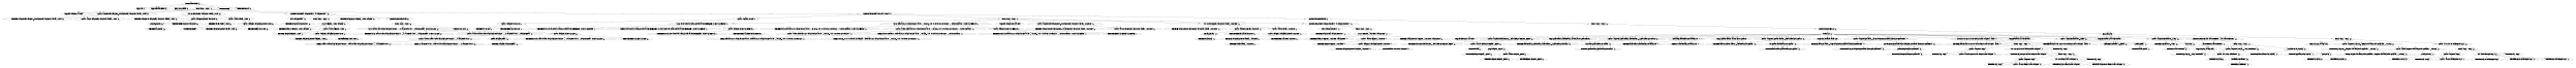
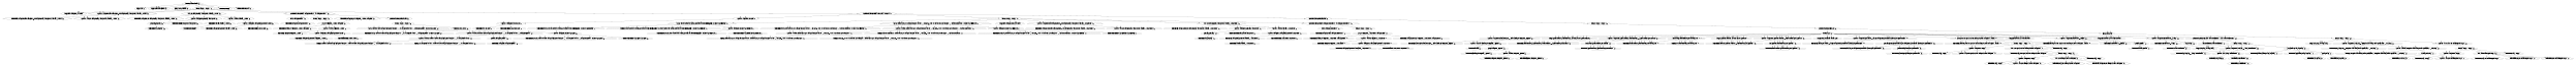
  digraph {
    n1 [label=<(METHOD,addVendorFiles)<SUB>457</SUB>>]
    n2 [label=<(PARAM,this)<SUB>457</SUB>>]
    n3 [label=<(PARAM,Hashtable ejbFiles)<SUB>457</SUB>>]
    n4 [label=<(PARAM,String ddPrefix)<SUB>457</SUB>>]
    n5 [label=<(BLOCK,&lt;empty&gt;,&lt;empty&gt;)<SUB>457</SUB>>]
    n6 [label=<(MODIFIER,VIRTUAL)>]
    n7 [label=<(METHOD_RETURN,void)<SUB>457</SUB>>]
    n8 [label=<(LOCAL,File weblogicDD: java.io.File)>]
    n9 [label=<(&lt;operator&gt;.assignment,File weblogicDD = new File(getConfig().descriptorDir, ddPrefix + WL_DD))<SUB>458</SUB>>]
    n10 [label=<(&lt;init&gt;,new File(getConfig().descriptorDir, ddPrefix + WL_DD))<SUB>458</SUB>>]
    n11 [label=<(CONTROL_STRUCTURE,if (weblogicDD.exists()),if (weblogicDD.exists()))<SUB>460</SUB>>]
    n12 [label=<(CONTROL_STRUCTURE,if (!newCMP),if (!newCMP))<SUB>470</SUB>>]
    n13 [label=<(MODIFIER,PROTECTED)>]
    n14 [label=<(IDENTIFIER,weblogicDD,File weblogicDD = new File(getConfig().descriptorDir, ddPrefix + WL_DD))<SUB>458</SUB>>]
    n15 [label=<(&lt;operator&gt;.alloc,new File(getConfig().descriptorDir, ddPrefix + WL_DD))<SUB>458</SUB>>]
    n16 [label=<(IDENTIFIER,weblogicDD,new File(getConfig().descriptorDir, ddPrefix + WL_DD))<SUB>458</SUB>>]
    n17 [label=<(&lt;operator&gt;.fieldAccess,getConfig().descriptorDir)<SUB>458</SUB>>]
    n18 [label=<(&lt;operator&gt;.addition,ddPrefix + WL_DD)<SUB>458</SUB>>]
    n19 [label=<(exists,weblogicDD.exists())<SUB>460</SUB>>]
    n20 [label=<(BLOCK,&lt;empty&gt;,&lt;empty&gt;)<SUB>460</SUB>>]
    n21 [label=<(CONTROL_STRUCTURE,else,else)<SUB>463</SUB>>]
    n22 [label=<(&lt;operator&gt;.logicalNot,!newCMP)<SUB>470</SUB>>]
    n23 [label=<(BLOCK,&lt;empty&gt;,&lt;empty&gt;)<SUB>470</SUB>>]
    n24 [label=<(CONTROL_STRUCTURE,else,else)<SUB>482</SUB>>]
    n25 [label=<(getConfig,getConfig())<SUB>458</SUB>>]
    n26 [label=<(FIELD_IDENTIFIER,descriptorDir,descriptorDir)<SUB>458</SUB>>]
    n27 [label=<(IDENTIFIER,ddPrefix,ddPrefix + WL_DD)<SUB>458</SUB>>]
    n28 [label=<(&lt;operator&gt;.fieldAccess,WeblogicDeploymentTool.WL_DD)<SUB>458</SUB>>]
    n29 [label=<(IDENTIFIER,this,getConfig())<SUB>458</SUB>>]
    n30 [label=<(IDENTIFIER,WeblogicDeploymentTool,ddPrefix + WL_DD)<SUB>458</SUB>>]
    n31 [label=<(FIELD_IDENTIFIER,WL_DD,WL_DD)<SUB>458</SUB>>]
    n32 [label=<(IDENTIFIER,weblogicDD,weblogicDD.exists())<SUB>460</SUB>>]
    n33 [label=<(put,put(META_DIR + WL_DD, weblogicDD))<SUB>461</SUB>>]
    n34 [label=<(BLOCK,&lt;empty&gt;,&lt;empty&gt;)<SUB>463</SUB>>]
    n35 [label=<(IDENTIFIER,ejbFiles,put(META_DIR + WL_DD, weblogicDD))<SUB>461</SUB>>]
    n36 [label=<(&lt;operator&gt;.addition,META_DIR + WL_DD)<SUB>461</SUB>>]
    n37 [label=<(IDENTIFIER,META_DIR,META_DIR + WL_DD)<SUB>461</SUB>>]
    n38 [label=<(&lt;operator&gt;.fieldAccess,WeblogicDeploymentTool.WL_DD)<SUB>461</SUB>>]
    n39 [label=<(IDENTIFIER,weblogicDD,put(META_DIR + WL_DD, weblogicDD))<SUB>462</SUB>>]
    n40 [label=<(IDENTIFIER,WeblogicDeploymentTool,META_DIR + WL_DD)<SUB>461</SUB>>]
    n41 [label=<(FIELD_IDENTIFIER,WL_DD,WL_DD)<SUB>461</SUB>>]
    n42 [label=<(log,log(&quot;Unable to locate weblogic deployment descriptor. &quot; + &quot;It was expected to be in &quot; + weblogicDD.getPath(), Project.MSG_WARN))<SUB>464</SUB>>]
    n43 [label=<(RETURN,return;,return;)<SUB>467</SUB>>]
    n44 [label=<(IDENTIFIER,this,log(&quot;Unable to locate weblogic deployment descriptor. &quot; + &quot;It was expected to be in &quot; + weblogicDD.getPath(), Project.MSG_WARN))<SUB>464</SUB>>]
    n45 [label=<(&lt;operator&gt;.addition,&quot;Unable to locate weblogic deployment descriptor. &quot; + &quot;It was expected to be in &quot; + weblogicDD.getPath())<SUB>464</SUB>>]
    n46 [label=<(&lt;operator&gt;.fieldAccess,Project.MSG_WARN)<SUB>466</SUB>>]
    n47 [label=<(&lt;operator&gt;.addition,&quot;Unable to locate weblogic deployment descriptor. &quot; + &quot;It was expected to be in &quot;)<SUB>464</SUB>>]
    n48 [label=<(getPath,weblogicDD.getPath())<SUB>466</SUB>>]
    n49 [label=<(IDENTIFIER,Project,log(&quot;Unable to locate weblogic deployment descriptor. &quot; + &quot;It was expected to be in &quot; + weblogicDD.getPath(), Project.MSG_WARN))<SUB>466</SUB>>]
    n50 [label=<(FIELD_IDENTIFIER,MSG_WARN,MSG_WARN)<SUB>466</SUB>>]
    n51 [label=<(LITERAL,&quot;Unable to locate weblogic deployment descriptor. &quot;,&quot;Unable to locate weblogic deployment descriptor. &quot; + &quot;It was expected to be in &quot;)<SUB>464</SUB>>]
    n52 [label=<(LITERAL,&quot;It was expected to be in &quot;,&quot;Unable to locate weblogic deployment descriptor. &quot; + &quot;It was expected to be in &quot;)<SUB>465</SUB>>]
    n53 [label=<(IDENTIFIER,weblogicDD,weblogicDD.getPath())<SUB>466</SUB>>]
    n54 [label=<(&lt;operator&gt;.fieldAccess,this.newCMP)<SUB>470</SUB>>]
    n55 [label=<(log,log(&quot;The old method for locating CMP files has been DEPRECATED.&quot;, Project.MSG_VERBOSE))<SUB>471</SUB>>]
    n56 [label=<(log,log(&quot;Please adjust your weblogic descriptor and set &quot; + &quot;newCMP=\&quot;true\&quot; to use the new CMP descriptor &quot; + &quot;inclusion mechanism. &quot;, Project.MSG_VERBOSE))<SUB>472</SUB>>]
    n57 [label=<(LOCAL,File weblogicCMPDD: java.io.File)>]
    n58 [label=<(&lt;operator&gt;.assignment,File weblogicCMPDD = new File(getConfig().descriptorDir, ddPrefix + WL_CMP_DD))<SUB>476</SUB>>]
    n59 [label=<(&lt;init&gt;,new File(getConfig().descriptorDir, ddPrefix + WL_CMP_DD))<SUB>476</SUB>>]
    n60 [label=<(CONTROL_STRUCTURE,if (weblogicCMPDD.exists()),if (weblogicCMPDD.exists()))<SUB>478</SUB>>]
    n61 [label=<(BLOCK,&lt;empty&gt;,&lt;empty&gt;)<SUB>482</SUB>>]
    n62 [label=<(IDENTIFIER,this,!newCMP)<SUB>470</SUB>>]
    n63 [label=<(FIELD_IDENTIFIER,newCMP,newCMP)<SUB>470</SUB>>]
    n64 [label=<(IDENTIFIER,this,log(&quot;The old method for locating CMP files has been DEPRECATED.&quot;, Project.MSG_VERBOSE))<SUB>471</SUB>>]
    n65 [label=<(LITERAL,&quot;The old method for locating CMP files has been DEPRECATED.&quot;,log(&quot;The old method for locating CMP files has been DEPRECATED.&quot;, Project.MSG_VERBOSE))<SUB>471</SUB>>]
    n66 [label=<(&lt;operator&gt;.fieldAccess,Project.MSG_VERBOSE)<SUB>471</SUB>>]
    n67 [label=<(IDENTIFIER,this,log(&quot;Please adjust your weblogic descriptor and set &quot; + &quot;newCMP=\&quot;true\&quot; to use the new CMP descriptor &quot; + &quot;inclusion mechanism. &quot;, Project.MSG_VERBOSE))<SUB>472</SUB>>]
    n68 [label=<(&lt;operator&gt;.addition,&quot;Please adjust your weblogic descriptor and set &quot; + &quot;newCMP=\&quot;true\&quot; to use the new CMP descriptor &quot; + &quot;inclusion mechanism. &quot;)<SUB>472</SUB>>]
    n69 [label=<(&lt;operator&gt;.fieldAccess,Project.MSG_VERBOSE)<SUB>474</SUB>>]
    n70 [label=<(IDENTIFIER,weblogicCMPDD,File weblogicCMPDD = new File(getConfig().descriptorDir, ddPrefix + WL_CMP_DD))<SUB>476</SUB>>]
    n71 [label=<(&lt;operator&gt;.alloc,new File(getConfig().descriptorDir, ddPrefix + WL_CMP_DD))<SUB>476</SUB>>]
    n72 [label=<(IDENTIFIER,weblogicCMPDD,new File(getConfig().descriptorDir, ddPrefix + WL_CMP_DD))<SUB>476</SUB>>]
    n73 [label=<(&lt;operator&gt;.fieldAccess,getConfig().descriptorDir)<SUB>476</SUB>>]
    n74 [label=<(&lt;operator&gt;.addition,ddPrefix + WL_CMP_DD)<SUB>476</SUB>>]
    n75 [label=<(exists,weblogicCMPDD.exists())<SUB>478</SUB>>]
    n76 [label=<(BLOCK,&lt;empty&gt;,&lt;empty&gt;)<SUB>478</SUB>>]
    n77 [label=<(IDENTIFIER,Project,log(&quot;The old method for locating CMP files has been DEPRECATED.&quot;, Project.MSG_VERBOSE))<SUB>471</SUB>>]
    n78 [label=<(FIELD_IDENTIFIER,MSG_VERBOSE,MSG_VERBOSE)<SUB>471</SUB>>]
    n79 [label=<(&lt;operator&gt;.addition,&quot;Please adjust your weblogic descriptor and set &quot; + &quot;newCMP=\&quot;true\&quot; to use the new CMP descriptor &quot;)<SUB>472</SUB>>]
    n80 [label=<(LITERAL,&quot;inclusion mechanism. &quot;,&quot;Please adjust your weblogic descriptor and set &quot; + &quot;newCMP=\&quot;true\&quot; to use the new CMP descriptor &quot; + &quot;inclusion mechanism. &quot;)<SUB>474</SUB>>]
    n81 [label=<(IDENTIFIER,Project,log(&quot;Please adjust your weblogic descriptor and set &quot; + &quot;newCMP=\&quot;true\&quot; to use the new CMP descriptor &quot; + &quot;inclusion mechanism. &quot;, Project.MSG_VERBOSE))<SUB>474</SUB>>]
    n82 [label=<(FIELD_IDENTIFIER,MSG_VERBOSE,MSG_VERBOSE)<SUB>474</SUB>>]
    n83 [label=<(LITERAL,&quot;Please adjust your weblogic descriptor and set &quot;,&quot;Please adjust your weblogic descriptor and set &quot; + &quot;newCMP=\&quot;true\&quot; to use the new CMP descriptor &quot;)<SUB>472</SUB>>]
    n84 [label=<(LITERAL,&quot;newCMP=\&quot;true\&quot; to use the new CMP descriptor &quot;,&quot;Please adjust your weblogic descriptor and set &quot; + &quot;newCMP=\&quot;true\&quot; to use the new CMP descriptor &quot;)<SUB>473</SUB>>]
    n85 [label=<(getConfig,getConfig())<SUB>476</SUB>>]
    n86 [label=<(FIELD_IDENTIFIER,descriptorDir,descriptorDir)<SUB>476</SUB>>]
    n87 [label=<(&lt;operator&gt;.fieldAccess,WeblogicDeploymentTool.WL_CMP_DD)<SUB>476</SUB>>]
    n88 [label=<(IDENTIFIER,this,getConfig())<SUB>476</SUB>>]
    n89 [label=<(IDENTIFIER,ddPrefix,ddPrefix + WL_CMP_DD)<SUB>476</SUB>>]
    n90 [label=<(IDENTIFIER,WeblogicDeploymentTool,ddPrefix + WL_CMP_DD)<SUB>476</SUB>>]
    n91 [label=<(FIELD_IDENTIFIER,WL_CMP_DD,WL_CMP_DD)<SUB>476</SUB>>]
    n92 [label=<(IDENTIFIER,weblogicCMPDD,weblogicCMPDD.exists())<SUB>478</SUB>>]
    n93 [label=<(put,put(META_DIR + WL_CMP_DD, weblogicCMPDD))<SUB>479</SUB>>]
    n94 [label=<(IDENTIFIER,ejbFiles,put(META_DIR + WL_CMP_DD, weblogicCMPDD))<SUB>479</SUB>>]
    n95 [label=<(&lt;operator&gt;.addition,META_DIR + WL_CMP_DD)<SUB>479</SUB>>]
    n96 [label=<(IDENTIFIER,weblogicCMPDD,put(META_DIR + WL_CMP_DD, weblogicCMPDD))<SUB>480</SUB>>]
    n97 [label=<(IDENTIFIER,META_DIR,META_DIR + WL_CMP_DD)<SUB>479</SUB>>]
    n98 [label=<(&lt;operator&gt;.fieldAccess,WeblogicDeploymentTool.WL_CMP_DD)<SUB>479</SUB>>]
    n99 [label=<(IDENTIFIER,WeblogicDeploymentTool,META_DIR + WL_CMP_DD)<SUB>479</SUB>>]
    n100 [label=<(FIELD_IDENTIFIER,WL_CMP_DD,WL_CMP_DD)<SUB>479</SUB>>]
    n101 [label=<(CONTROL_STRUCTURE,try,try)<SUB>487</SUB>>]
    n102 [label=<(BLOCK,try,try)<SUB>487</SUB>>]
    n103 [label=<(BLOCK,catch,catch)>]
-   n104 [label=<(LOCAL,File ejbDescriptor: java.io.File)>]
    n105 [label=<(&lt;operator&gt;.assignment,File ejbDescriptor = (File) ejbFiles.get(META_DIR + EJB_DD))<SUB>488</SUB>>]
    n106 [label=<(LOCAL,SAXParserFactory saxParserFactory: javax.xml.parsers.SAXParserFactory)>]
    n107 [label=<(&lt;operator&gt;.assignment,SAXParserFactory saxParserFactory = SAXParserFactory.newInstance())<SUB>489</SUB>>]
    n108 [label=<(setValidating,saxParserFactory.setValidating(true))<SUB>491</SUB>>]
    n109 [label=<(LOCAL,SAXParser saxParser: javax.xml.parsers.SAXParser)>]
    n110 [label=<(&lt;operator&gt;.assignment,SAXParser saxParser = saxParserFactory.newSAXParser())<SUB>493</SUB>>]
    n111 [label=<(LOCAL,DescriptorHandler handler: ANY)>]
    n112 [label=<(&lt;operator&gt;.assignment,ANY handler = this.getWeblogicDescriptorHandler(ejbDescriptor.getParentFile()))<SUB>494</SUB>>]
    n113 [label=<(parse,parse(new InputSource(new FileInputStream(weblogicDD)), handler))<SUB>497</SUB>>]
    n114 [label=<(LOCAL,Hashtable ht: java.util.Hashtable)>]
    n115 [label=<(&lt;operator&gt;.assignment,Hashtable ht = getFiles())<SUB>501</SUB>>]
    n116 [label=<(LOCAL,Enumeration e: java.util.Enumeration)>]
    n117 [label=<(&lt;operator&gt;.assignment,Enumeration e = ht.keys())<SUB>502</SUB>>]
    n118 [label=<(CONTROL_STRUCTURE,while (e.hasMoreElements()),while (e.hasMoreElements()))<SUB>504</SUB>>]
    n119 [label=<(BLOCK,&lt;empty&gt;,&lt;empty&gt;)<SUB>509</SUB>>]
    n120 [label=<(IDENTIFIER,ejbDescriptor,File ejbDescriptor = (File) ejbFiles.get(META_DIR + EJB_DD))<SUB>488</SUB>>]
    n121 [label=<(&lt;operator&gt;.cast,(File) ejbFiles.get(META_DIR + EJB_DD))<SUB>488</SUB>>]
    n122 [label=<(IDENTIFIER,saxParserFactory,SAXParserFactory saxParserFactory = SAXParserFactory.newInstance())<SUB>489</SUB>>]
    n123 [label=<(newInstance,SAXParserFactory.newInstance())<SUB>489</SUB>>]
    n124 [label=<(IDENTIFIER,saxParserFactory,saxParserFactory.setValidating(true))<SUB>491</SUB>>]
    n125 [label=<(LITERAL,true,saxParserFactory.setValidating(true))<SUB>491</SUB>>]
    n126 [label=<(IDENTIFIER,saxParser,SAXParser saxParser = saxParserFactory.newSAXParser())<SUB>493</SUB>>]
    n127 [label=<(newSAXParser,saxParserFactory.newSAXParser())<SUB>493</SUB>>]
    n128 [label=<(IDENTIFIER,handler,ANY handler = this.getWeblogicDescriptorHandler(ejbDescriptor.getParentFile()))<SUB>494</SUB>>]
    n129 [label=<(getWeblogicDescriptorHandler,this.getWeblogicDescriptorHandler(ejbDescriptor.getParentFile()))<SUB>495</SUB>>]
    n130 [label=<(IDENTIFIER,saxParser,parse(new InputSource(new FileInputStream(weblogicDD)), handler))<SUB>497</SUB>>]
    n131 [label=<(BLOCK,&lt;empty&gt;,&lt;empty&gt;)<SUB>497</SUB>>]
    n132 [label=<(IDENTIFIER,handler,parse(new InputSource(new FileInputStream(weblogicDD)), handler))<SUB>499</SUB>>]
    n133 [label=<(IDENTIFIER,ht,Hashtable ht = getFiles())<SUB>501</SUB>>]
    n134 [label=<(getFiles,getFiles())<SUB>501</SUB>>]
    n135 [label=<(IDENTIFIER,e,Enumeration e = ht.keys())<SUB>502</SUB>>]
    n136 [label=<(keys,ht.keys())<SUB>502</SUB>>]
    n137 [label=<(hasMoreElements,e.hasMoreElements())<SUB>504</SUB>>]
    n138 [label=<(BLOCK,&lt;empty&gt;,&lt;empty&gt;)<SUB>504</SUB>>]
    n139 [label=<(TYPE_REF,File,File)<SUB>488</SUB>>]
    n140 [label=<(get,get(META_DIR + EJB_DD))<SUB>488</SUB>>]
    n141 [label=<(IDENTIFIER,ejbFiles,get(META_DIR + EJB_DD))<SUB>488</SUB>>]
    n142 [label=<(&lt;operator&gt;.addition,META_DIR + EJB_DD)<SUB>488</SUB>>]
    n143 [label=<(IDENTIFIER,META_DIR,META_DIR + EJB_DD)<SUB>488</SUB>>]
    n144 [label=<(IDENTIFIER,EJB_DD,META_DIR + EJB_DD)<SUB>488</SUB>>]
    n145 [label=<(IDENTIFIER,SAXParserFactory,SAXParserFactory.newInstance())<SUB>489</SUB>>]
    n146 [label=<(IDENTIFIER,saxParserFactory,saxParserFactory.newSAXParser())<SUB>493</SUB>>]
    n147 [label=<(IDENTIFIER,this,this.getWeblogicDescriptorHandler(ejbDescriptor.getParentFile()))<SUB>495</SUB>>]
    n148 [label=<(getParentFile,ejbDescriptor.getParentFile())<SUB>495</SUB>>]
    n149 [label=<(IDENTIFIER,ejbDescriptor,ejbDescriptor.getParentFile())<SUB>495</SUB>>]
    n150 [label=<(&lt;operator&gt;.assignment,&lt;empty&gt;)>]
    n151 [label=<(&lt;init&gt;,new InputSource(new FileInputStream(weblogicDD)))<SUB>497</SUB>>]
    n152 [label=<(IDENTIFIER,$obj6,&lt;empty&gt;)>]
    n153 [label=<(IDENTIFIER,$obj6,&lt;empty&gt;)>]
    n154 [label=<(&lt;operator&gt;.alloc,new InputSource(new FileInputStream(weblogicDD)))<SUB>497</SUB>>]
    n155 [label=<(IDENTIFIER,$obj6,new InputSource(new FileInputStream(weblogicDD)))>]
    n156 [label=<(BLOCK,&lt;empty&gt;,&lt;empty&gt;)<SUB>498</SUB>>]
    n157 [label=<(&lt;operator&gt;.assignment,&lt;empty&gt;)>]
    n158 [label=<(&lt;init&gt;,new FileInputStream(weblogicDD))<SUB>498</SUB>>]
    n159 [label=<(IDENTIFIER,$obj5,&lt;empty&gt;)>]
    n160 [label=<(IDENTIFIER,$obj5,&lt;empty&gt;)>]
    n161 [label=<(&lt;operator&gt;.alloc,new FileInputStream(weblogicDD))<SUB>498</SUB>>]
    n162 [label=<(IDENTIFIER,$obj5,new FileInputStream(weblogicDD))>]
    n163 [label=<(IDENTIFIER,weblogicDD,new FileInputStream(weblogicDD))<SUB>498</SUB>>]
    n164 [label=<(IDENTIFIER,handler,getFiles())<SUB>501</SUB>>]
    n165 [label=<(IDENTIFIER,e,e.hasMoreElements())<SUB>504</SUB>>]
    n166 [label=<(LOCAL,String key: java.lang.String)>]
    n167 [label=<(&lt;operator&gt;.assignment,String key = (String) e.nextElement())<SUB>505</SUB>>]
    n168 [label=<(put,ejbFiles.put(key, ht.get(key)))<SUB>507</SUB>>]
    n169 [label=<(IDENTIFIER,key,String key = (String) e.nextElement())<SUB>105</SUB>>]
    n170 [label=<(&lt;operator&gt;.cast,(String) e.nextElement())<SUB>505</SUB>>]
    n171 [label=<(IDENTIFIER,ejbFiles,ejbFiles.put(key, ht.get(key)))<SUB>507</SUB>>]
    n172 [label=<(IDENTIFIER,key,ejbFiles.put(key, ht.get(key)))<SUB>507</SUB>>]
    n173 [label=<(get,ht.get(key))<SUB>507</SUB>>]
    n174 [label=<(TYPE_REF,String,String)<SUB>505</SUB>>]
    n175 [label=<(nextElement,e.nextElement())<SUB>505</SUB>>]
    n176 [label=<(IDENTIFIER,e,e.nextElement())<SUB>505</SUB>>]
    n177 [label=<(IDENTIFIER,ht,ht.get(key))<SUB>507</SUB>>]
    n178 [label=<(IDENTIFIER,key,ht.get(key))<SUB>507</SUB>>]
    n179 [label=<(LOCAL,String msg: java.lang.String)>]
    n180 [label=<(&lt;operator&gt;.assignment,String msg = &quot;Exception while adding Vendor specific files: &quot; + e.toString())<SUB>510</SUB>>]
    n181 [label=<(&lt;operator&gt;.throw,throw new BuildException(msg, e);)<SUB>512</SUB>>]
    n182 [label=<(IDENTIFIER,msg,String msg = &quot;Exception while adding Vendor specific files: &quot; + e.toString())<SUB>510</SUB>>]
    n183 [label=<(&lt;operator&gt;.addition,&quot;Exception while adding Vendor specific files: &quot; + e.toString())<SUB>510</SUB>>]
    n184 [label=<(BLOCK,&lt;empty&gt;,&lt;empty&gt;)<SUB>512</SUB>>]
    n185 [label=<(LITERAL,&quot;Exception while adding Vendor specific files: &quot;,&quot;Exception while adding Vendor specific files: &quot; + e.toString())<SUB>510</SUB>>]
    n186 [label=<(toString,e.toString())<SUB>510</SUB>>]
    n187 [label=<(IDENTIFIER,e,e.toString())<SUB>510</SUB>>]
    n188 [label=<(&lt;operator&gt;.assignment,&lt;empty&gt;)>]
    n189 [label=<(&lt;init&gt;,new BuildException(msg, e))<SUB>512</SUB>>]
    n190 [label=<(IDENTIFIER,$obj7,&lt;empty&gt;)>]
    n191 [label=<(IDENTIFIER,$obj7,&lt;empty&gt;)>]
    n192 [label=<(&lt;operator&gt;.alloc,new BuildException(msg, e))<SUB>512</SUB>>]
    n193 [label=<(IDENTIFIER,$obj7,new BuildException(msg, e))>]
    n194 [label=<(IDENTIFIER,msg,new BuildException(msg, e))<SUB>512</SUB>>]
    n195 [label=<(IDENTIFIER,e,new BuildException(msg, e))<SUB>512</SUB>>]
    n1 -> n2
    n1 -> n3
    n1 -> n4
    n1 -> n5
    n1 -> n6
    n1 -> n7
    n5 -> n8
    n5 -> n9
    n5 -> n10
    n5 -> n11
    n5 -> n12
    n9 -> n14
    n9 -> n15
    n10 -> n16
    n10 -> n17
    n10 -> n18
    n11 -> n19
    n11 -> n20
    n11 -> n21
    n12 -> n22
    n12 -> n23
    n12 -> n24
    n17 -> n25
    n17 -> n26
    n18 -> n27
    n18 -> n28
    n19 -> n32
    n20 -> n33
    n21 -> n34
    n22 -> n54
    n23 -> n55
    n23 -> n56
    n23 -> n57
    n23 -> n58
    n23 -> n59
    n23 -> n60
    n24 -> n61
    n25 -> n29
    n27 -> n13
    n28 -> n30
    n28 -> n31
    n33 -> n35
    n33 -> n36
    n34 -> n42
    n34 -> n43
    n36 -> n37
    n36 -> n38
    n38 -> n40
    n38 -> n41
    n39 -> n33
    n42 -> n44
    n42 -> n45
    n42 -> n46
    n45 -> n47
    n45 -> n48
    n46 -> n49
    n46 -> n50
    n47 -> n51
    n47 -> n52
    n48 -> n53
    n54 -> n62
    n54 -> n63
    n55 -> n64
    n55 -> n65
    n55 -> n66
    n56 -> n67
    n56 -> n68
    n56 -> n69
    n58 -> n70
    n58 -> n71
    n59 -> n72
    n59 -> n73
    n59 -> n74
    n60 -> n75
    n60 -> n76
    n61 -> n101
    n66 -> n77
    n66 -> n78
    n68 -> n79
    n68 -> n80
    n69 -> n81
    n69 -> n82
    n73 -> n85
    n73 -> n86
    n74 -> n87
    n75 -> n92
    n76 -> n93
    n79 -> n83
    n79 -> n84
    n85 -> n88
    n87 -> n90
    n87 -> n91
    n90 -> n89
    n93 -> n94
    n93 -> n95
    n93 -> n96
    n95 -> n97
    n95 -> n98
    n98 -> n99
    n98 -> n100
    n101 -> n102
    n101 -> n103
-   n102 -> n104
    n102 -> n105
    n102 -> n106
    n102 -> n107
    n102 -> n108
    n102 -> n109
    n102 -> n110
    n102 -> n111
    n102 -> n112
    n102 -> n113
    n102 -> n114
    n102 -> n115
    n102 -> n116
    n102 -> n117
    n102 -> n118
    n103 -> n119
    n105 -> n120
    n105 -> n121
    n107 -> n122
    n107 -> n123
    n108 -> n124
    n108 -> n125
    n110 -> n126
    n110 -> n127
    n112 -> n128
    n112 -> n129
    n113 -> n130
    n113 -> n131
    n113 -> n132
    n115 -> n133
    n115 -> n134
    n117 -> n135
    n117 -> n136
    n118 -> n137
    n118 -> n138
    n119 -> n179
    n119 -> n180
    n119 -> n181
    n121 -> n139
    n121 -> n140
    n123 -> n145
    n127 -> n146
    n129 -> n147
    n129 -> n148
    n131 -> n150
    n131 -> n151
    n131 -> n152
    n134 -> n164
    n137 -> n165
    n138 -> n166
    n138 -> n167
    n138 -> n168
    n140 -> n141
    n140 -> n142
    n142 -> n143
    n142 -> n144
    n148 -> n149
    n150 -> n153
    n150 -> n154
    n151 -> n155
    n151 -> n156
    n156 -> n157
    n156 -> n158
    n156 -> n159
    n157 -> n160
    n157 -> n161
    n158 -> n162
    n158 -> n163
    n167 -> n169
    n167 -> n170
    n168 -> n171
    n168 -> n172
    n168 -> n173
    n170 -> n174
    n170 -> n175
    n173 -> n177
    n173 -> n178
    n175 -> n176
    n180 -> n182
    n180 -> n183
    n181 -> n184
    n183 -> n185
    n183 -> n186
    n184 -> n188
    n184 -> n189
    n184 -> n190
    n186 -> n187
    n188 -> n191
    n188 -> n192
    n189 -> n193
    n189 -> n194
    n189 -> n195
  }
